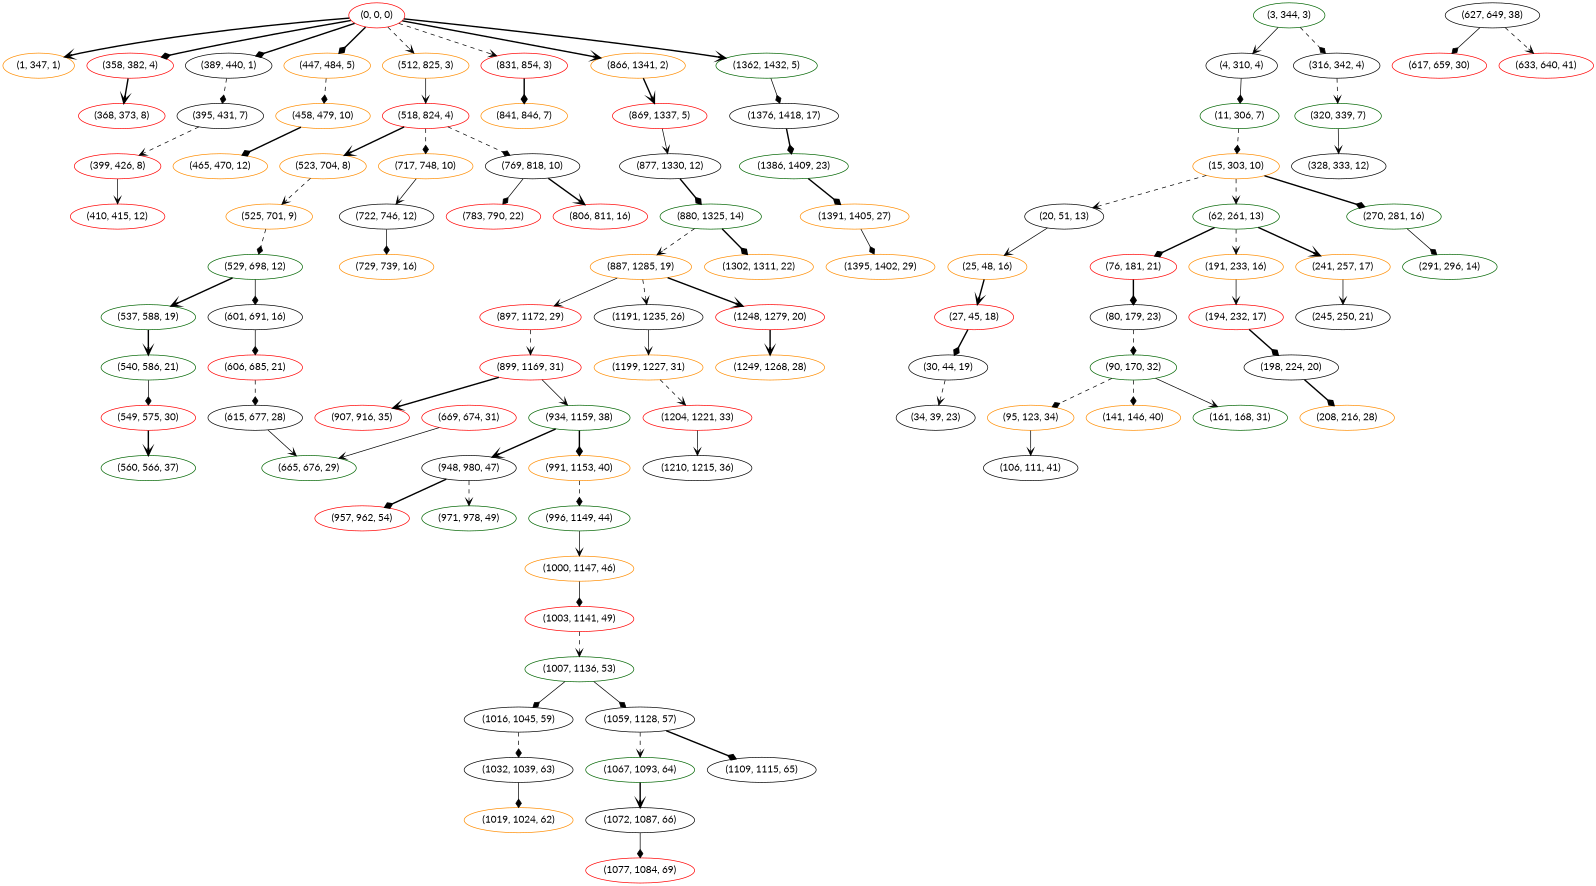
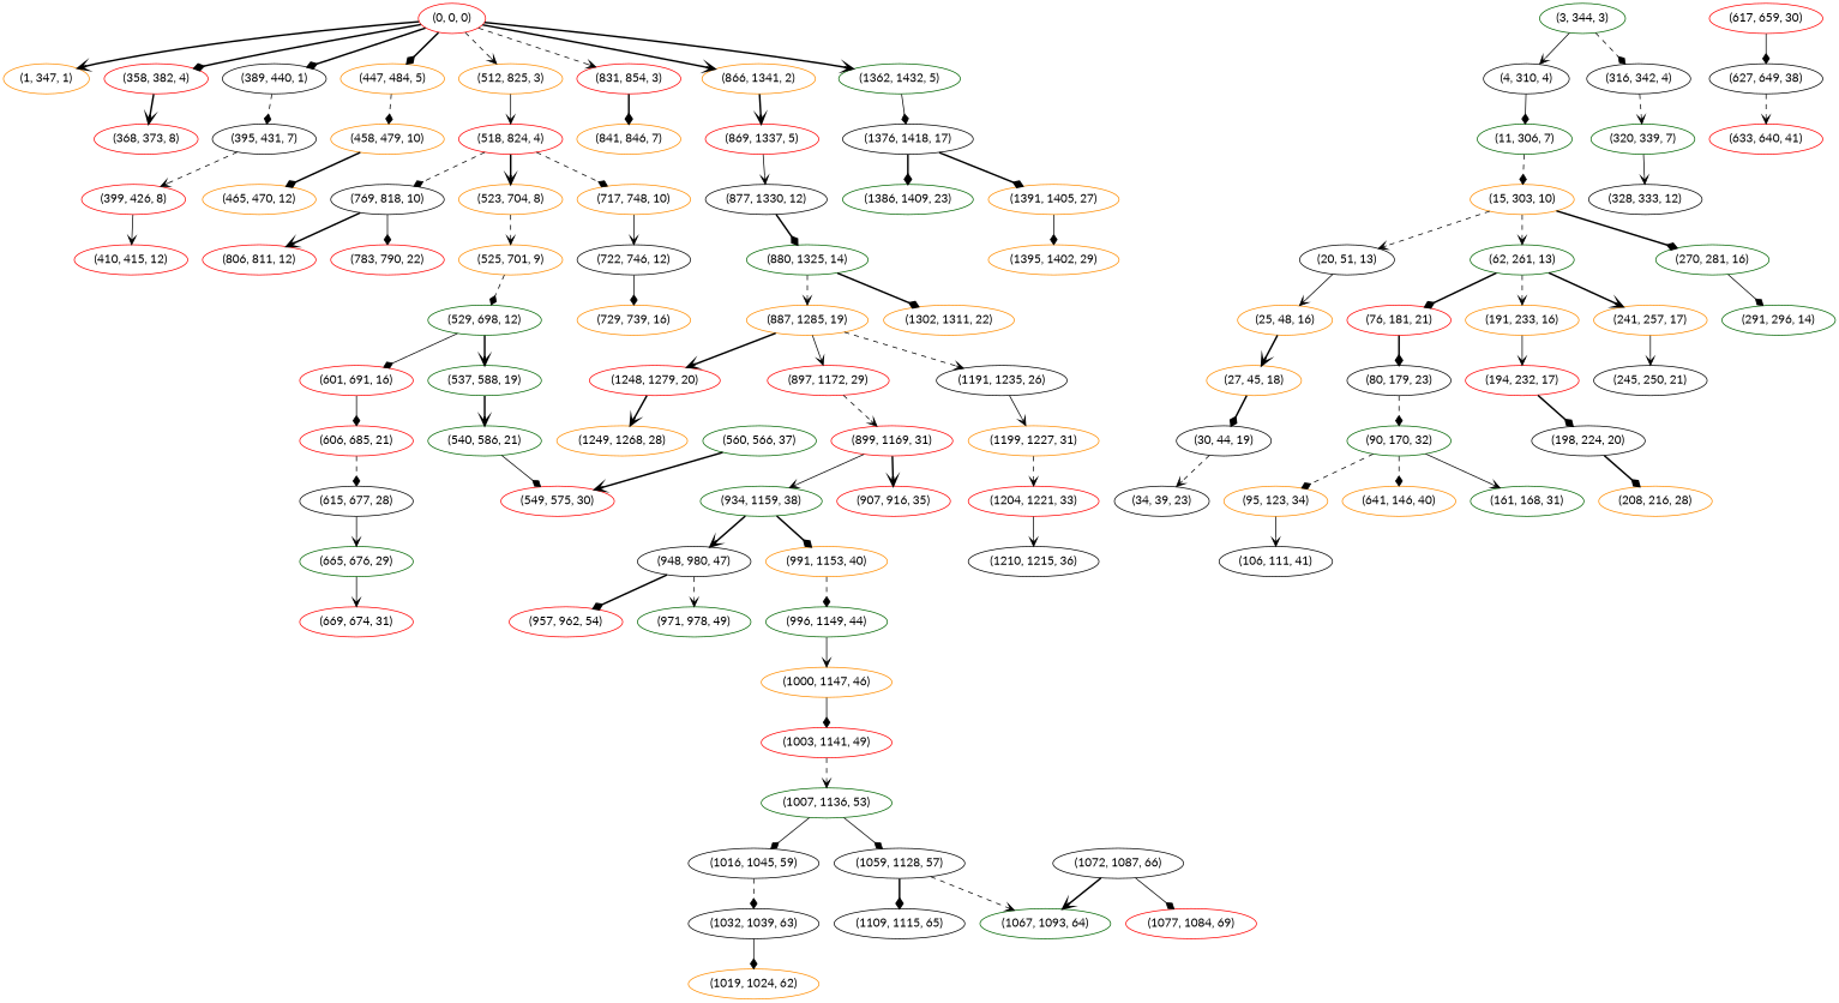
  digraph {
    fontname=Lato
    node [color=darkorange fontname=Lato]
    edge [arrowhead=vee fontname=Lato style=bold]
    "(0, 0, 0)" [color=red]
    "(1, 347, 1)"
    "(358, 382, 4)" [color=red]
    "(389, 440, 1)" [color=black]
    "(447, 484, 5)"
    "(512, 825, 3)"
    "(831, 854, 3)" [color=red]
    "(866, 1341, 2)"
    "(1362, 1432, 5)" [color=darkgreen]
    "(368, 373, 8)" [color=red]
    "(395, 431, 7)" [color=black]
    "(458, 479, 10)"
    "(518, 824, 4)" [color=red]
    "(841, 846, 7)"
    "(869, 1337, 5)" [color=red]
    "(1376, 1418, 17)" [color=black]
    "(3, 344, 3)" [color=darkgreen]
    "(4, 310, 4)" [color=black]
    "(316, 342, 4)" [color=black]
    "(11, 306, 7)" [color=darkgreen]
    "(320, 339, 7)" [color=darkgreen]
    "(15, 303, 10)"
    "(20, 51, 13)" [color=black]
    "(62, 261, 13)" [color=darkgreen]
    "(270, 281, 16)" [color=darkgreen]
    "(25, 48, 16)"
    "(76, 181, 21)" [color=red]
    "(191, 233, 16)"
    "(241, 257, 17)"
    "(291, 296, 14)" [color=darkgreen]
-   "(27, 45, 18)" [color=red]
+   "(27, 45, 18)"
    "(30, 44, 19)" [color=black]
    "(34, 39, 23)" [color=black]
    "(80, 179, 23)" [color=black]
    "(194, 232, 17)" [color=red]
    "(245, 250, 21)" [color=black]
    n37 [color=darkgreen label="(90, 170, 32)"]
    "(95, 123, 34)"
-   "(141, 146, 40)"
+   "(141, 146, 40)" [label="(641, 146, 40)"]
    "(161, 168, 31)" [color=darkgreen]
    "(106, 111, 41)" [color=black]
    "(198, 224, 20)" [color=black]
    "(208, 216, 28)"
    "(328, 333, 12)" [color=black]
    "(399, 426, 8)" [color=red]
    "(410, 415, 12)" [color=red]
    "(465, 470, 12)"
    "(523, 704, 8)"
    "(717, 748, 10)"
    "(769, 818, 10)" [color=black]
    "(525, 701, 9)"
    "(722, 746, 12)" [color=black]
    "(783, 790, 22)" [color=red]
-   "(806, 811, 12)" [color=red label="(806, 811, 16)"]
+   "(806, 811, 12)" [color=red]
    "(529, 698, 12)" [color=darkgreen]
    "(537, 588, 19)" [color=darkgreen]
-   "(601, 691, 16)" [color=black]
+   "(601, 691, 16)" [color=red]
    "(540, 586, 21)" [color=darkgreen]
    "(606, 685, 21)" [color=red]
    "(549, 575, 30)" [color=red]
    "(560, 566, 37)" [color=darkgreen]
    "(615, 677, 28)" [color=black]
    "(665, 676, 29)" [color=darkgreen]
    "(617, 659, 30)" [color=red]
    "(627, 649, 38)" [color=black]
    "(669, 674, 31)" [color=red]
    "(633, 640, 41)" [color=red]
    "(729, 739, 16)"
    "(877, 1330, 12)" [color=black]
    "(880, 1325, 14)" [color=darkgreen]
    "(887, 1285, 19)"
    "(1302, 1311, 22)"
    "(897, 1172, 29)" [color=red]
    "(1191, 1235, 26)" [color=black]
    "(1248, 1279, 20)" [color=red]
    "(899, 1169, 31)" [color=red]
    "(1199, 1227, 31)"
    n78 [label="(1249, 1268, 28)"]
    "(907, 916, 35)" [color=red]
    "(934, 1159, 38)" [color=darkgreen]
    "(948, 980, 47)" [color=black]
    "(991, 1153, 40)"
    "(957, 962, 54)" [color=red]
    "(971, 978, 49)" [color=darkgreen]
    "(996, 1149, 44)" [color=darkgreen]
    "(1000, 1147, 46)"
    "(1003, 1141, 49)" [color=red]
    "(1007, 1136, 53)" [color=darkgreen]
    "(1016, 1045, 59)" [color=black]
    "(1059, 1128, 57)" [color=black]
    "(1032, 1039, 63)" [color=black]
    "(1067, 1093, 64)" [color=darkgreen]
    "(1109, 1115, 65)" [color=black]
    "(1019, 1024, 62)"
    "(1072, 1087, 66)" [color=black]
    "(1077, 1084, 69)" [color=red]
    "(1204, 1221, 33)" [color=red]
    "(1210, 1215, 36)" [color=black]
    "(1386, 1409, 23)" [color=darkgreen]
    "(1391, 1405, 27)"
    "(1395, 1402, 29)"
    "(0, 0, 0)" -> "(1, 347, 1)"
    "(0, 0, 0)" -> "(358, 382, 4)" [arrowhead=diamond]
    "(0, 0, 0)" -> "(389, 440, 1)" [arrowhead=diamond]
    "(0, 0, 0)" -> "(447, 484, 5)" [arrowhead=diamond]
    "(0, 0, 0)" -> "(512, 825, 3)" [style=dashed]
    "(0, 0, 0)" -> "(831, 854, 3)" [style=dashed]
    "(0, 0, 0)" -> "(866, 1341, 2)"
    "(0, 0, 0)" -> "(1362, 1432, 5)"
    "(358, 382, 4)" -> "(368, 373, 8)"
    "(389, 440, 1)" -> "(395, 431, 7)" [arrowhead=diamond style=dashed]
    "(447, 484, 5)" -> "(458, 479, 10)" [arrowhead=diamond style=dashed]
    "(512, 825, 3)" -> "(518, 824, 4)" [style=solid]
    "(831, 854, 3)" -> "(841, 846, 7)" [arrowhead=diamond]
    "(866, 1341, 2)" -> "(869, 1337, 5)"
    "(1362, 1432, 5)" -> "(1376, 1418, 17)" [arrowhead=diamond style=solid]
    "(395, 431, 7)" -> "(399, 426, 8)" [style=dashed]
    "(458, 479, 10)" -> "(465, 470, 12)" [arrowhead=diamond]
    "(518, 824, 4)" -> "(523, 704, 8)"
    "(518, 824, 4)" -> "(717, 748, 10)" [arrowhead=diamond style=dashed]
    "(518, 824, 4)" -> "(769, 818, 10)" [arrowhead=diamond style=dashed]
    "(869, 1337, 5)" -> "(877, 1330, 12)" [style=solid]
    "(1376, 1418, 17)" -> "(1386, 1409, 23)" [arrowhead=diamond]
    "(3, 344, 3)" -> "(4, 310, 4)" [style=solid]
    "(3, 344, 3)" -> "(316, 342, 4)" [arrowhead=diamond style=dashed]
    "(4, 310, 4)" -> "(11, 306, 7)" [arrowhead=diamond style=solid]
    "(316, 342, 4)" -> "(320, 339, 7)" [style=dashed]
    "(11, 306, 7)" -> "(15, 303, 10)" [arrowhead=diamond style=dashed]
    "(320, 339, 7)" -> "(328, 333, 12)" [style=solid]
    "(15, 303, 10)" -> "(20, 51, 13)" [style=dashed]
    "(15, 303, 10)" -> "(62, 261, 13)" [style=dashed]
    "(15, 303, 10)" -> "(270, 281, 16)" [arrowhead=diamond]
    "(20, 51, 13)" -> "(25, 48, 16)" [style=solid]
    "(62, 261, 13)" -> "(76, 181, 21)" [arrowhead=diamond]
    "(62, 261, 13)" -> "(191, 233, 16)" [style=dashed]
    "(62, 261, 13)" -> "(241, 257, 17)"
    "(270, 281, 16)" -> "(291, 296, 14)" [arrowhead=diamond style=solid]
    "(25, 48, 16)" -> "(27, 45, 18)"
    "(76, 181, 21)" -> "(80, 179, 23)" [arrowhead=diamond]
    "(191, 233, 16)" -> "(194, 232, 17)" [style=solid]
    "(241, 257, 17)" -> "(245, 250, 21)" [style=solid]
    "(27, 45, 18)" -> "(30, 44, 19)" [arrowhead=diamond]
    "(30, 44, 19)" -> "(34, 39, 23)" [style=dashed]
    "(80, 179, 23)" -> n37 [arrowhead=diamond style=dashed]
    "(194, 232, 17)" -> "(198, 224, 20)" [arrowhead=diamond]
    n37 -> "(95, 123, 34)" [arrowhead=diamond style=dashed]
    n37 -> "(141, 146, 40)" [arrowhead=diamond style=dashed]
    n37 -> "(161, 168, 31)" [style=solid]
    "(95, 123, 34)" -> "(106, 111, 41)" [style=solid]
    "(198, 224, 20)" -> "(208, 216, 28)" [arrowhead=diamond]
    "(399, 426, 8)" -> "(410, 415, 12)" [style=solid]
    "(523, 704, 8)" -> "(525, 701, 9)" [style=dashed]
    "(717, 748, 10)" -> "(722, 746, 12)" [style=solid]
    "(769, 818, 10)" -> "(783, 790, 22)" [arrowhead=diamond style=solid]
    "(769, 818, 10)" -> "(806, 811, 12)"
    "(525, 701, 9)" -> "(529, 698, 12)" [arrowhead=diamond style=dashed]
    "(722, 746, 12)" -> "(729, 739, 16)" [arrowhead=diamond style=solid]
    "(529, 698, 12)" -> "(537, 588, 19)"
    "(529, 698, 12)" -> "(601, 691, 16)" [arrowhead=diamond style=solid]
    "(537, 588, 19)" -> "(540, 586, 21)"
    "(601, 691, 16)" -> "(606, 685, 21)" [arrowhead=diamond style=solid]
    "(540, 586, 21)" -> "(549, 575, 30)" [arrowhead=diamond style=solid]
    "(606, 685, 21)" -> "(615, 677, 28)" [arrowhead=diamond style=dashed]
-   "(549, 575, 30)" -> "(560, 566, 37)"
+   "(560, 566, 37)" -> "(549, 575, 30)"
    "(615, 677, 28)" -> "(665, 676, 29)" [style=solid]
-   "(669, 674, 31)" -> "(665, 676, 29)" [style=solid]
-   "(627, 649, 38)" -> "(617, 659, 30)" [arrowhead=diamond style=solid]
+   "(665, 676, 29)" -> "(669, 674, 31)" [style=solid]
+   "(617, 659, 30)" -> "(627, 649, 38)" [arrowhead=diamond style=solid]
    "(627, 649, 38)" -> "(633, 640, 41)" [style=dashed]
    "(877, 1330, 12)" -> "(880, 1325, 14)" [arrowhead=diamond]
    "(880, 1325, 14)" -> "(887, 1285, 19)" [style=dashed]
    "(880, 1325, 14)" -> "(1302, 1311, 22)" [arrowhead=diamond]
    "(887, 1285, 19)" -> "(897, 1172, 29)" [style=solid]
    "(887, 1285, 19)" -> "(1191, 1235, 26)" [style=dashed]
    "(887, 1285, 19)" -> "(1248, 1279, 20)"
    "(897, 1172, 29)" -> "(899, 1169, 31)" [style=dashed]
    "(1191, 1235, 26)" -> "(1199, 1227, 31)" [style=solid]
    "(1248, 1279, 20)" -> n78
    "(899, 1169, 31)" -> "(907, 916, 35)"
    "(899, 1169, 31)" -> "(934, 1159, 38)" [style=solid]
    "(1199, 1227, 31)" -> "(1204, 1221, 33)" [style=dashed]
    "(934, 1159, 38)" -> "(948, 980, 47)"
    "(934, 1159, 38)" -> "(991, 1153, 40)" [arrowhead=diamond]
    "(948, 980, 47)" -> "(957, 962, 54)" [arrowhead=diamond]
    "(948, 980, 47)" -> "(971, 978, 49)" [style=dashed]
    "(991, 1153, 40)" -> "(996, 1149, 44)" [arrowhead=diamond style=dashed]
    "(996, 1149, 44)" -> "(1000, 1147, 46)" [style=solid]
    "(1000, 1147, 46)" -> "(1003, 1141, 49)" [arrowhead=diamond style=solid]
    "(1003, 1141, 49)" -> "(1007, 1136, 53)" [style=dashed]
    "(1007, 1136, 53)" -> "(1016, 1045, 59)" [arrowhead=diamond style=solid]
    "(1007, 1136, 53)" -> "(1059, 1128, 57)" [arrowhead=diamond style=solid]
    "(1016, 1045, 59)" -> "(1032, 1039, 63)" [arrowhead=diamond style=dashed]
    "(1059, 1128, 57)" -> "(1067, 1093, 64)" [style=dashed]
    "(1059, 1128, 57)" -> "(1109, 1115, 65)" [arrowhead=diamond]
    "(1032, 1039, 63)" -> "(1019, 1024, 62)" [arrowhead=diamond style=solid]
-   "(1067, 1093, 64)" -> "(1072, 1087, 66)"
+   "(1072, 1087, 66)" -> "(1067, 1093, 64)"
    "(1072, 1087, 66)" -> "(1077, 1084, 69)" [arrowhead=diamond style=solid]
    "(1204, 1221, 33)" -> "(1210, 1215, 36)" [style=solid]
-   "(1386, 1409, 23)" -> "(1391, 1405, 27)" [arrowhead=diamond]
+   "(1376, 1418, 17)" -> "(1391, 1405, 27)" [arrowhead=diamond]
    "(1391, 1405, 27)" -> "(1395, 1402, 29)" [arrowhead=diamond style=solid]
  }
